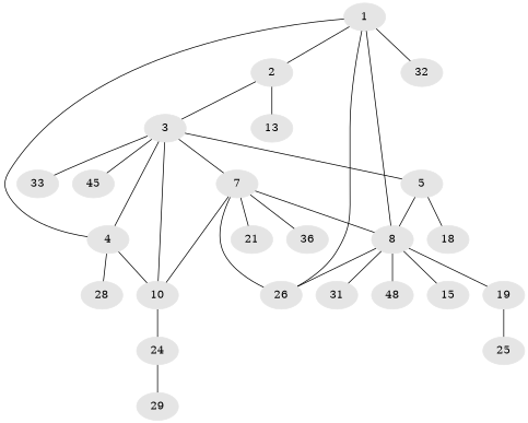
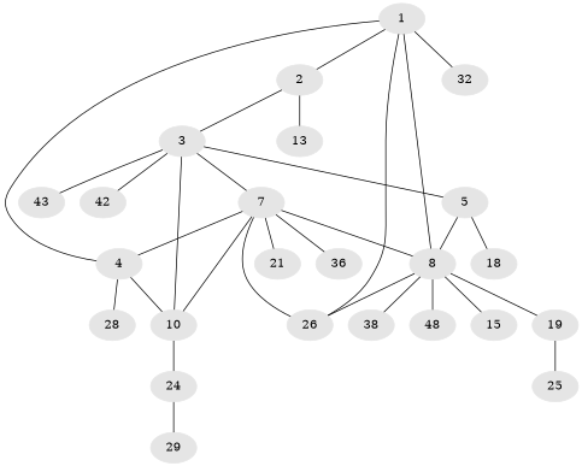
  graph {
    node [color=gray90 style=filled]
    2 [super="+20+11+37"]
    3 [super="+6"]
    13
    1
    4 [super="+16"]
    8 [super="+35+30+14+43"]
    26
    32
    10 [super="+12+23"]
    28
    7 [super="+9"]
    21 [super="+39"]
    36 [super="+51"]
    15
    19
-   31
+   31 [label=38]
    48
    5
-   33
-   42 [label=45]
+   33 [label=43]
+   42
    18 [super="+50"]
    24
    25
    29
    2 -- 3
    2 -- 13
-   3 -- 4
+   7 -- 4
    3 -- 10
    3 -- 7
    3 -- 5
    3 -- 33
    3 -- 42
    1 -- 2
    1 -- 4
    1 -- 8 [weight=2]
    1 -- 26
    1 -- 32
    4 -- 10
    4 -- 28
    8 -- 26
    8 -- 15
    8 -- 19
    8 -- 31
    8 -- 48
    10 -- 24
    7 -- 8 [weight=2]
    7 -- 26
    7 -- 10
    7 -- 21
    7 -- 36
    19 -- 25
    5 -- 8 [weight=2]
    5 -- 18
    24 -- 29
  }
